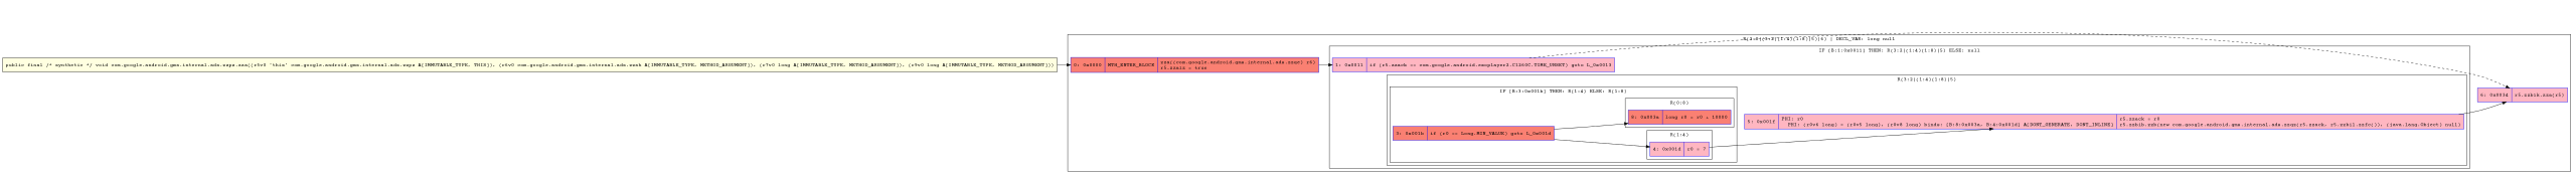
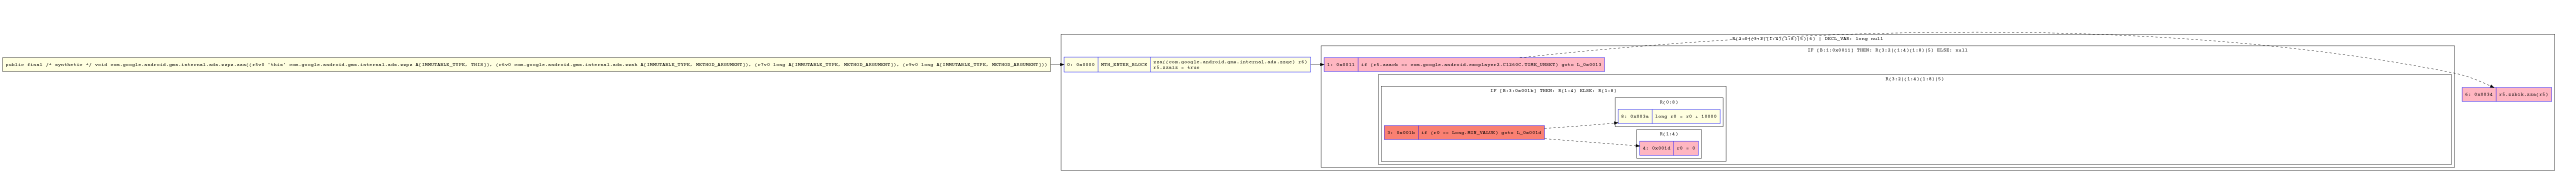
  digraph {
    fontname="Courier Prime"
    rankdir=LR
    node [color=blue fillcolor=lightpink fontname="Courier Prime" shape=record style=filled]
    edge [fontname="Courier Prime"]
-   n1 [label="{4\:\ 0x001d|r0 = 7\l}"]
-   n2 [fillcolor=salmon label="{8\:\ 0x003a|long r0 = r0 + 10000\l}"]
+   n1 [label="{4\:\ 0x001d|r0 = 0\l}"]
+   n2 [fillcolor=lightyellow label="{8\:\ 0x003a|long r0 = r0 + 10000\l}"]
    n3 [fillcolor=salmon label="{3\:\ 0x001b|if (r0 == Long.MIN_VALUE) goto L_0x001d\l}"]
-   n4 [label="{5\:\ 0x001f|PHI: r0 \l  PHI: (r0v6 long) = (r0v5 long), (r0v8 long) binds: [B:8:0x003a, B:4:0x001d] A[DONT_GENERATE, DONT_INLINE]\l|r5.zzack = r0\lr5.zzbib.zzb(new com.google.android.gms.internal.ads.zzqz(r5.zzack, r5.zzbil.zzfc()), (java.lang.Object) null)\l}"]
    n5 [label="{1\:\ 0x0011|if (r5.zzack == com.google.android.exoplayer2.C1260C.TIME_UNSET) goto L_0x0013\l}"]
-   n6 [fillcolor=salmon label="{0\:\ 0x0000|MTH_ENTER_BLOCK\l|zza((com.google.android.gms.internal.ads.zzqe) r6)\lr5.zzaiz = true\l}"]
+   n6 [fillcolor=lightyellow label="{0\:\ 0x0000|MTH_ENTER_BLOCK\l|zza((com.google.android.gms.internal.ads.zzqe) r6)\lr5.zzaiz = true\l}"]
    n7 [label="{6\:\ 0x0034|r5.zzbik.zza(r5)\l}"]
    n8 [fillcolor=lightyellow label="{public final \/* synthetic *\/ void com.google.android.gms.internal.ads.zzpz.zza((r5v0 'this' com.google.android.gms.internal.ads.zzpz A[IMMUTABLE_TYPE, THIS]), (r6v0 com.google.android.gms.internal.ads.zzsh A[IMMUTABLE_TYPE, METHOD_ARGUMENT]), (r7v0 long A[IMMUTABLE_TYPE, METHOD_ARGUMENT]), (r9v0 long A[IMMUTABLE_TYPE, METHOD_ARGUMENT])) }" color=""]
    subgraph cluster_1 {
      label="R(3:0|(3:2|(1:4)(1:8)|5)|6) | DECL_VAR: long null\l"
      n6
      n7
      subgraph cluster_2 {
        label="IF [B:1:0x0011] THEN: R(3:2|(1:4)(1:8)|5) ELSE: null"
        n5
        subgraph cluster_3 {
          label="R(3:2|(1:4)(1:8)|5)"
-         n4
          subgraph cluster_4 {
            label="IF [B:3:0x001b] THEN: R(1:4) ELSE: R(1:8)"
            n3
            subgraph cluster_5 {
              label="R(1:4)"
              n1
            }
            subgraph cluster_6 {
              label="R(0:8)"
              n2
            }
          }
        }
      }
    }
-   n1 -> n4
-   n3 -> n1
-   n3 -> n2 [style=solid]
-   n4 -> n7
+   n3 -> n1 [style=dashed]
+   n3 -> n2 [style=dashed]
    n5 -> n7 [style=dashed]
    n6 -> n5
    n8 -> n6
  }
